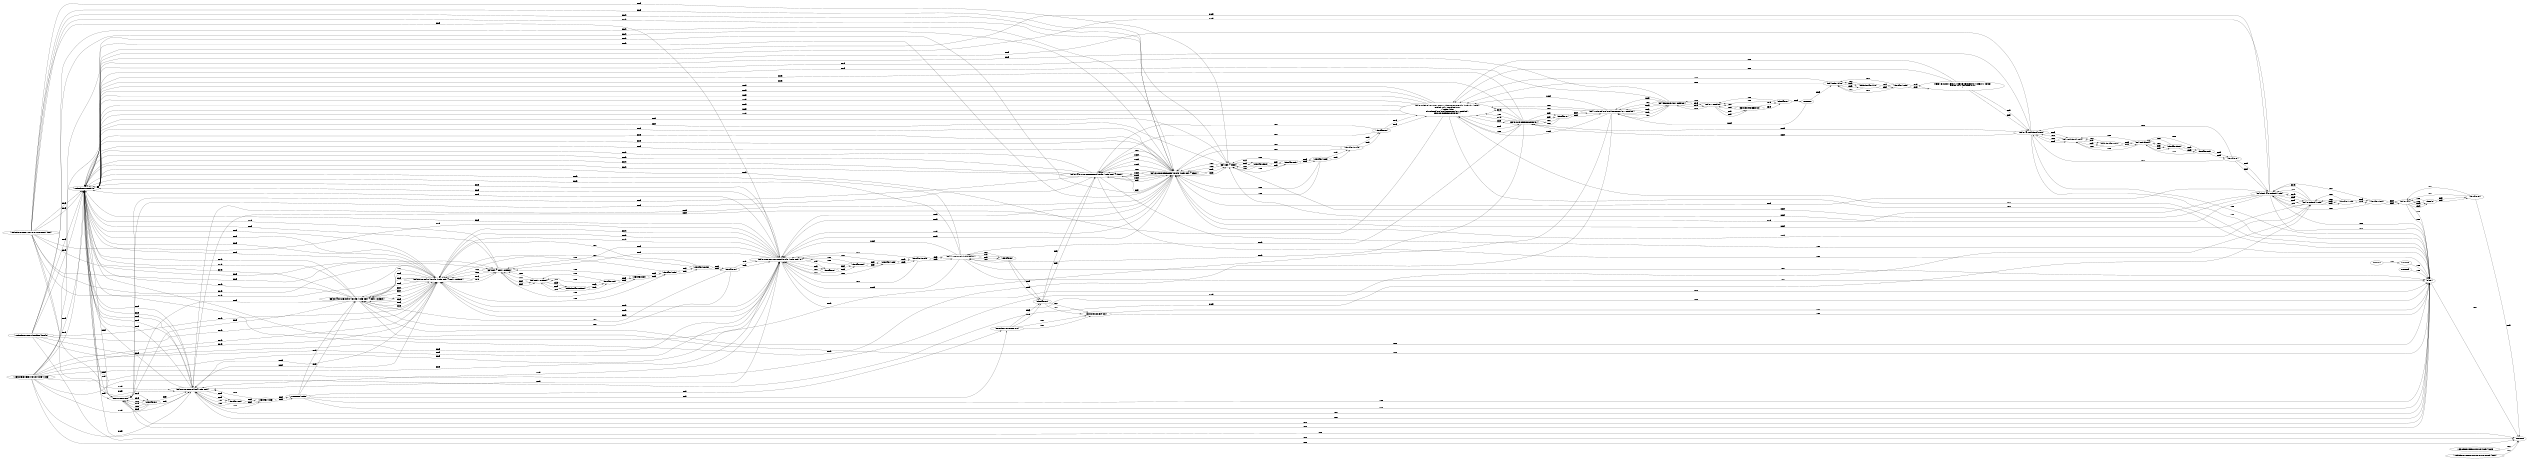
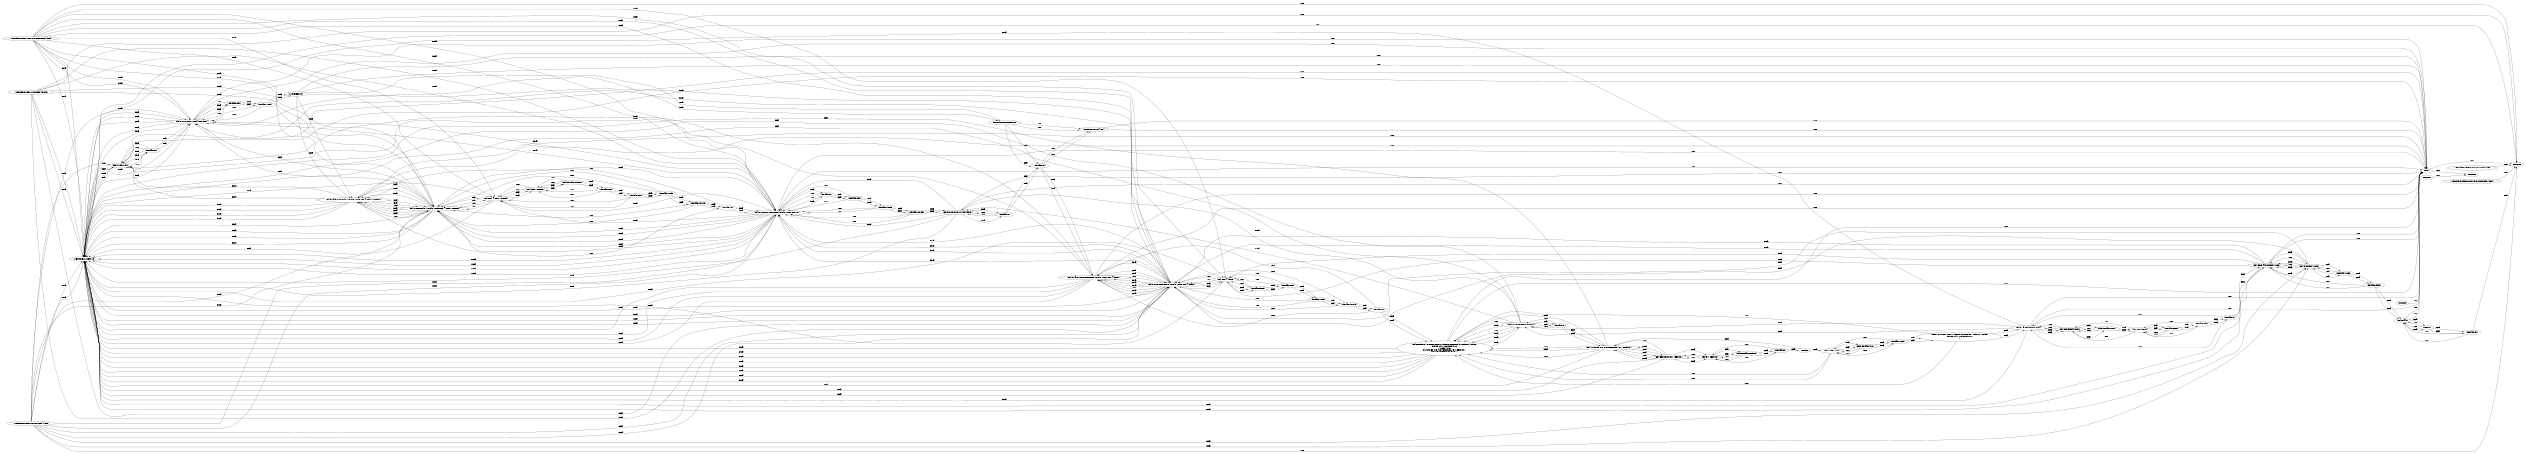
  digraph {
    fontname="DejaVu Sans"
    rankdir=LR
    node [fontname="DejaVu Sans"]
    edge [fontname="DejaVu Sans"]
    n1 [label="(MethodReturn,static int)"]
    n2 [label="(Return,return err;)"]
    1000103
    n4 [label="(Block,)"]
    n5 [label="(Identifier,err)"]
    n6 [label="(MethodParameterIn,handle_t *handle)"]
-   n7 [label="(Call,ext4_ext_get_access(handle, inode, path + depth))"]
+   n7 [label="(Call,ext4_ext_get_debug(handle, inode, path + depth))"]
    n8 [label="(Call,ext4_ext_try_to_merge(handle, inode, path, ex))"]
    n9 [label="(Call,ext4_ext_dirty(handle, inode, path + path->p_depth))"]
    n10 [label="(Call,err = ext4_ext_get_access(handle, inode, path + depth))"]
    n11 [label="(Call,path + depth)"]
-   n12 [label="(Call,ext4_ext_actual_leaf(inode, path))"]
+   n12 [label="(Call,ext4_ext_show_leaf(inode, path))"]
    n13 [label="(Identifier,ex)"]
    n14 [label="(Call,path + path->p_depth)"]
    n15 [label="(Call,err = ext4_ext_dirty(handle, inode, path + path->p_depth))"]
    n16 [label="(Identifier,depth)"]
    n17 [label="(Call,path[depth])"]
    n18 [label="(Identifier,path)"]
    n19 [label="(Call,path[depth].p_ext)"]
    n20 [label="(Identifier,ex)"]
    n21 [label="(FieldIdentifier,p_ext)"]
    n22 [label="(Call,ex = path[depth].p_ext)"]
    n23 [label="(Call,ext4_ext_get_actual_len(ex))"]
    n24 [label="(Call,ext_debug(\"ext4_convert_unwritten_extents_endio: inode %lu, logical\"\n \t\t\"block %llu, max_blocks %u\n\", inode->i_ino,\n\t\t(unsigned long long)le32_to_cpu(ex->ee_block),\n\t\text4_ext_get_actual_len(ex)))"]
    n25 [label="(Identifier,ex)"]
-   n26 [label="(Call,llu4_ext_mark_initialized(ex))"]
+   n26 [label="(Call,ext4_ext_mark_initialized(ex))"]
    n27 [label="(Call,depth = ext_depth(inode))"]
    n28 [label="(Call,ext_depth(inode))"]
    n29 [label="(Literal,\"ext4_convert_unwritten_extents_endio: inode %lu, logical\"\n \t\t\"block %llu, max_blocks %u\n\")"]
    n30 [label="(Call,inode->i_ino)"]
    n31 [label="(FieldIdentifier,i_ino)"]
    n32 [label="(Identifier,inode)"]
    n33 [label="(Call,(unsigned long long)le32_to_cpu(ex->ee_block))"]
    n34 [label="(Call,le32_to_cpu(ex->ee_block))"]
    n35 [label="(Call,ex->ee_block)"]
    n36 [label="(FieldIdentifier,ee_block)"]
    n37 [label="(Identifier,ex)"]
    1000131
    n39 [label="(Identifier,ex)"]
    n40 [label="(Identifier,err)"]
    n41 [label="(Identifier,handle)"]
    n42 [label="(Identifier,inode)"]
    n43 [label="(Identifier,depth)"]
    n44 [label="(Identifier,path)"]
    n45 [label="(Identifier,path)"]
    n46 [label="(ControlStructure,if (err))"]
    n47 [label="(Identifier,err)"]
    n48 [label="(ControlStructure,goto out;)"]
    n49 [label="(MethodParameterIn,struct inode *inode)"]
    n50 [label="(Identifier,inode)"]
    n51 [label="(MethodParameterOut,struct inode *inode)"]
    n52 [label="(Identifier,path)"]
    n53 [label="(Call,path->p_depth)"]
    n54 [label="(Identifier,handle)"]
    n55 [label="(Identifier,inode)"]
    n56 [label="(Identifier,err)"]
    n57 [label="(Identifier,handle)"]
    n58 [label="(Identifier,inode)"]
    n59 [label="(FieldIdentifier,p_depth)"]
    n60 [label="(Identifier,path)"]
    n61 [label="(Identifier,path)"]
    n62 [label="(MethodParameterIn,struct ext4_ext_path *path)"]
    n63 [label="(MethodParameterOut,struct ext4_ext_path *path)"]
-   n64 [label="(JumpTarget,inode:)"]
+   n64 [label="(JumpTarget,out:)"]
    n65 [label="(Identifier,inode)"]
    n66 [label="(Literal,0)"]
    n67 [label="(Call,err = 0)"]
    n68 [label="(Identifier,err)"]
    n69 [label="(Identifier,depth)"]
    1000108
    1000109
    1000110
    n1 -> n2 [label="CFG: "]
    n1 -> n2 [label="CFG: "]
    n1 -> 1000103 [label="AST: "]
    n2 -> n1 [label="DDG: "]
    n2 -> n1 [label="DDG: "]
    n2 -> n4 [label="AST: "]
    n2 -> n4 [label="AST: "]
    n2 -> n5 [label="CFG: "]
    n2 -> n5 [label="CFG: "]
    n4 -> 1000103 [label="AST: "]
    n5 -> n2 [label="AST: "]
    n5 -> n2 [label="DDG: "]
    n5 -> n2 [label="AST: "]
    n5 -> n2 [label="DDG: "]
    n5 -> n12 [label="CFG: "]
    n5 -> n12 [label="CFG: "]
    n6 -> n1 [label="DDG: "]
    n6 -> n1 [label="DDG: "]
    n6 -> 1000103 [label="AST: "]
    n6 -> n7 [label="DDG: "]
    n6 -> n7 [label="DDG: "]
    n6 -> n8 [label="DDG: "]
    n6 -> n8 [label="DDG: "]
    n6 -> n9 [label="DDG: "]
    n6 -> n9 [label="DDG: "]
    n7 -> n1 [label="DDG: "]
    n7 -> n1 [label="DDG: "]
    n7 -> n1 [label="DDG: "]
    n7 -> n1 [label="DDG: "]
    n7 -> n8 [label="DDG: "]
    n7 -> n8 [label="DDG: "]
    n7 -> n8 [label="DDG: "]
    n7 -> n8 [label="DDG: "]
    n7 -> n10 [label="AST: "]
    n7 -> n10 [label="DDG: "]
    n7 -> n10 [label="DDG: "]
    n7 -> n10 [label="DDG: "]
    n7 -> n10 [label="AST: "]
    n7 -> n10 [label="DDG: "]
    n7 -> n10 [label="DDG: "]
    n7 -> n10 [label="DDG: "]
    n7 -> n11 [label="CFG: "]
    n7 -> n11 [label="CFG: "]
    n7 -> n12 [label="DDG: "]
    n7 -> n12 [label="DDG: "]
    n8 -> n1 [label="DDG: "]
    n8 -> n1 [label="DDG: "]
    n8 -> n1 [label="DDG: "]
    n8 -> n1 [label="DDG: "]
    n8 -> n4 [label="AST: "]
    n8 -> n4 [label="AST: "]
    n8 -> n9 [label="DDG: "]
    n8 -> n9 [label="DDG: "]
    n8 -> n9 [label="DDG: "]
    n8 -> n9 [label="DDG: "]
    n8 -> n9 [label="DDG: "]
    n8 -> n9 [label="DDG: "]
    n8 -> n12 [label="DDG: "]
    n8 -> n12 [label="DDG: "]
    n8 -> n13 [label="CFG: "]
    n8 -> n13 [label="CFG: "]
    n8 -> n14 [label="DDG: "]
    n8 -> n14 [label="DDG: "]
    n9 -> n1 [label="DDG: "]
    n9 -> n1 [label="DDG: "]
    n9 -> n1 [label="DDG: "]
    n9 -> n1 [label="DDG: "]
    n9 -> n12 [label="DDG: "]
    n9 -> n12 [label="DDG: "]
    n9 -> n14 [label="CFG: "]
    n9 -> n14 [label="CFG: "]
    n9 -> n15 [label="AST: "]
    n9 -> n15 [label="DDG: "]
    n9 -> n15 [label="DDG: "]
    n9 -> n15 [label="DDG: "]
    n9 -> n15 [label="AST: "]
    n9 -> n15 [label="DDG: "]
    n9 -> n15 [label="DDG: "]
    n9 -> n15 [label="DDG: "]
    n10 -> n1 [label="DDG: "]
    n10 -> n1 [label="DDG: "]
    n10 -> n1 [label="DDG: "]
    n10 -> n1 [label="DDG: "]
    n10 -> n2 [label="DDG: "]
    n10 -> n2 [label="DDG: "]
    n10 -> n4 [label="AST: "]
    n10 -> n4 [label="AST: "]
    n10 -> n7 [label="CFG: "]
    n10 -> n7 [label="CFG: "]
    n11 -> n1 [label="DDG: "]
    n11 -> n1 [label="DDG: "]
    n11 -> n7 [label="AST: "]
    n11 -> n7 [label="AST: "]
    n11 -> n43 [label="CFG: "]
    n11 -> n43 [label="CFG: "]
    n12 -> n1 [label="DDG: "]
    n12 -> n1 [label="DDG: "]
    n12 -> n1 [label="DDG: "]
    n12 -> n1 [label="DDG: "]
    n12 -> n1 [label="DDG: "]
    n12 -> n1 [label="DDG: "]
    n12 -> n4 [label="AST: "]
    n12 -> n4 [label="AST: "]
    n12 -> n45 [label="CFG: "]
    n12 -> n45 [label="CFG: "]
    n13 -> n8 [label="AST: "]
    n13 -> n8 [label="AST: "]
    n13 -> n52 [label="CFG: "]
    n13 -> n52 [label="CFG: "]
    n14 -> n1 [label="DDG: "]
    n14 -> n1 [label="DDG: "]
    n14 -> n9 [label="AST: "]
    n14 -> n9 [label="AST: "]
    n14 -> n53 [label="CFG: "]
    n14 -> n53 [label="CFG: "]
    n15 -> n1 [label="DDG: "]
    n15 -> n1 [label="DDG: "]
    n15 -> n1 [label="DDG: "]
    n15 -> n1 [label="DDG: "]
    n15 -> n2 [label="DDG: "]
    n15 -> n2 [label="DDG: "]
    n15 -> n4 [label="AST: "]
    n15 -> n4 [label="AST: "]
    n15 -> n9 [label="CFG: "]
    n15 -> n9 [label="CFG: "]
    n16 -> n17 [label="AST: "]
    n16 -> n17 [label="AST: "]
    n16 -> n18 [label="CFG: "]
    n16 -> n18 [label="CFG: "]
    n17 -> n16 [label="CFG: "]
    n17 -> n16 [label="CFG: "]
    n17 -> n19 [label="AST: "]
    n17 -> n19 [label="AST: "]
    n18 -> n17 [label="AST: "]
    n18 -> n17 [label="AST: "]
    n18 -> n20 [label="CFG: "]
    n18 -> n20 [label="CFG: "]
    n19 -> n21 [label="CFG: "]
    n19 -> n21 [label="CFG: "]
    n19 -> n22 [label="AST: "]
    n19 -> n22 [label="AST: "]
    n20 -> n22 [label="AST: "]
    n20 -> n22 [label="AST: "]
    n20 -> n27 [label="CFG: "]
    n20 -> n27 [label="CFG: "]
    n21 -> n17 [label="CFG: "]
    n21 -> n17 [label="CFG: "]
    n21 -> n19 [label="AST: "]
    n21 -> n19 [label="AST: "]
    n22 -> n1 [label="DDG: "]
    n22 -> n1 [label="DDG: "]
    n22 -> n4 [label="AST: "]
    n22 -> n4 [label="AST: "]
    n22 -> n19 [label="CFG: "]
    n22 -> n19 [label="CFG: "]
    n22 -> n23 [label="DDG: "]
    n22 -> n23 [label="DDG: "]
    n23 -> n1 [label="DDG: "]
    n23 -> n1 [label="DDG: "]
    n23 -> n24 [label="AST: "]
    n23 -> n24 [label="DDG: "]
    n23 -> n24 [label="AST: "]
    n23 -> n24 [label="DDG: "]
    n23 -> n25 [label="CFG: "]
    n23 -> n25 [label="CFG: "]
    n23 -> n26 [label="DDG: "]
    n23 -> n26 [label="DDG: "]
    n24 -> n1 [label="DDG: "]
    n24 -> n1 [label="DDG: "]
    n24 -> n1 [label="DDG: "]
    n24 -> n1 [label="DDG: "]
    n24 -> n1 [label="DDG: "]
    n24 -> n1 [label="DDG: "]
    n24 -> n1 [label="DDG: "]
    n24 -> n1 [label="DDG: "]
    n24 -> n4 [label="AST: "]
    n24 -> n4 [label="AST: "]
    n24 -> n23 [label="CFG: "]
    n24 -> n23 [label="CFG: "]
    n25 -> n23 [label="AST: "]
    n25 -> n23 [label="AST: "]
    n25 -> n33 [label="CFG: "]
    n25 -> n33 [label="CFG: "]
    n26 -> n1 [label="DDG: "]
    n26 -> n1 [label="DDG: "]
    n26 -> n4 [label="AST: "]
    n26 -> n4 [label="AST: "]
    n26 -> n8 [label="DDG: "]
    n26 -> n8 [label="DDG: "]
    n26 -> n39 [label="CFG: "]
    n26 -> n39 [label="CFG: "]
    n27 -> n1 [label="DDG: "]
    n27 -> n1 [label="DDG: "]
    n27 -> n4 [label="AST: "]
    n27 -> n4 [label="AST: "]
    n27 -> n7 [label="DDG: "]
    n27 -> n7 [label="DDG: "]
    n27 -> n11 [label="DDG: "]
    n27 -> n11 [label="DDG: "]
    n27 -> n28 [label="CFG: "]
    n27 -> n28 [label="CFG: "]
    n28 -> n7 [label="DDG: "]
    n28 -> n7 [label="DDG: "]
    n28 -> n27 [label="AST: "]
    n28 -> n27 [label="DDG: "]
    n28 -> n27 [label="AST: "]
    n28 -> n27 [label="DDG: "]
    n28 -> n50 [label="CFG: "]
    n28 -> n50 [label="CFG: "]
    n29 -> n22 [label="CFG: "]
    n29 -> n22 [label="CFG: "]
    n29 -> n24 [label="AST: "]
    n29 -> n24 [label="AST: "]
    n30 -> n24 [label="AST: "]
    n30 -> n24 [label="AST: "]
    n30 -> n31 [label="CFG: "]
    n30 -> n31 [label="CFG: "]
    n31 -> n30 [label="AST: "]
    n31 -> n30 [label="AST: "]
    n31 -> n32 [label="CFG: "]
    n31 -> n32 [label="CFG: "]
    n32 -> n29 [label="CFG: "]
    n32 -> n29 [label="CFG: "]
    n32 -> n30 [label="AST: "]
    n32 -> n30 [label="AST: "]
    n33 -> n1 [label="DDG: "]
    n33 -> n1 [label="DDG: "]
    n33 -> n24 [label="AST: "]
    n33 -> n24 [label="DDG: "]
    n33 -> n24 [label="AST: "]
    n33 -> n24 [label="DDG: "]
    n33 -> n34 [label="CFG: "]
    n33 -> n34 [label="CFG: "]
    n34 -> n1 [label="DDG: "]
    n34 -> n1 [label="DDG: "]
    n34 -> n33 [label="AST: "]
    n34 -> n33 [label="DDG: "]
    n34 -> n33 [label="AST: "]
    n34 -> n33 [label="DDG: "]
    n34 -> n35 [label="CFG: "]
    n34 -> n35 [label="CFG: "]
    n35 -> n34 [label="AST: "]
    n35 -> n34 [label="AST: "]
    n35 -> n36 [label="CFG: "]
    n35 -> n36 [label="CFG: "]
    n36 -> n35 [label="AST: "]
    n36 -> n35 [label="AST: "]
    n36 -> n37 [label="CFG: "]
    n36 -> n37 [label="CFG: "]
    n37 -> n35 [label="AST: "]
    n37 -> n35 [label="AST: "]
    n37 -> 1000131 [label="CFG: "]
    1000131 -> n30 [label="CFG: "]
    1000131 -> n33 [label="DDG: "]
    n39 -> n26 [label="AST: "]
    n39 -> n26 [label="AST: "]
    n39 -> n47 [label="CFG: "]
    n39 -> n47 [label="CFG: "]
    n40 -> n10 [label="AST: "]
    n40 -> n10 [label="AST: "]
    n40 -> n24 [label="CFG: "]
    n40 -> n24 [label="CFG: "]
    n41 -> n7 [label="AST: "]
    n41 -> n7 [label="AST: "]
    n41 -> n40 [label="CFG: "]
    n41 -> n40 [label="CFG: "]
    n42 -> n7 [label="AST: "]
    n42 -> n7 [label="AST: "]
    n42 -> n41 [label="CFG: "]
    n42 -> n41 [label="CFG: "]
    n43 -> n11 [label="AST: "]
    n43 -> n11 [label="AST: "]
    n43 -> n44 [label="CFG: "]
    n43 -> n44 [label="CFG: "]
    n44 -> n11 [label="AST: "]
    n44 -> n11 [label="AST: "]
    n44 -> n42 [label="CFG: "]
    n44 -> n42 [label="CFG: "]
    n45 -> n12 [label="AST: "]
    n45 -> n12 [label="AST: "]
    n45 -> n65 [label="CFG: "]
    n45 -> n65 [label="CFG: "]
    n46 -> n4 [label="AST: "]
    n46 -> n4 [label="AST: "]
    n47 -> n10 [label="CFG: "]
    n47 -> n10 [label="CFG: "]
    n47 -> n46 [label="AST: "]
    n47 -> n46 [label="AST: "]
    n48 -> n46 [label="AST: "]
    n48 -> n46 [label="AST: "]
    n48 -> n47 [label="CFG: "]
    n48 -> n47 [label="CFG: "]
    n49 -> n1 [label="DDG: "]
    n49 -> n1 [label="DDG: "]
    n49 -> 1000103 [label="AST: "]
    n49 -> n7 [label="DDG: "]
    n49 -> n7 [label="DDG: "]
    n49 -> n8 [label="DDG: "]
    n49 -> n8 [label="DDG: "]
    n49 -> n9 [label="DDG: "]
    n49 -> n9 [label="DDG: "]
    n49 -> n12 [label="DDG: "]
    n49 -> n12 [label="DDG: "]
    n49 -> n28 [label="DDG: "]
    n49 -> n28 [label="DDG: "]
    n50 -> n28 [label="AST: "]
    n50 -> n28 [label="AST: "]
    n50 -> n69 [label="CFG: "]
    n50 -> n69 [label="CFG: "]
    n51 -> 1000103 [label="AST: "]
    n52 -> n8 [label="AST: "]
    n52 -> n8 [label="AST: "]
    n52 -> n55 [label="CFG: "]
    n52 -> n55 [label="CFG: "]
    n53 -> n14 [label="AST: "]
    n53 -> n14 [label="AST: "]
    n53 -> n59 [label="CFG: "]
    n53 -> n59 [label="CFG: "]
    n54 -> n8 [label="AST: "]
    n54 -> n8 [label="AST: "]
    n54 -> n26 [label="CFG: "]
    n54 -> n26 [label="CFG: "]
    n55 -> n8 [label="AST: "]
    n55 -> n8 [label="AST: "]
    n55 -> n54 [label="CFG: "]
    n55 -> n54 [label="CFG: "]
    n56 -> n8 [label="CFG: "]
    n56 -> n8 [label="CFG: "]
    n56 -> n15 [label="AST: "]
    n56 -> n15 [label="AST: "]
    n57 -> n9 [label="AST: "]
    n57 -> n9 [label="AST: "]
    n57 -> n56 [label="CFG: "]
    n57 -> n56 [label="CFG: "]
    n58 -> n9 [label="AST: "]
    n58 -> n9 [label="AST: "]
    n58 -> n57 [label="CFG: "]
    n58 -> n57 [label="CFG: "]
    n59 -> n53 [label="AST: "]
    n59 -> n53 [label="AST: "]
    n59 -> n61 [label="CFG: "]
    n59 -> n61 [label="CFG: "]
    n60 -> n14 [label="AST: "]
    n60 -> n14 [label="AST: "]
    n60 -> n58 [label="CFG: "]
    n60 -> n58 [label="CFG: "]
    n61 -> n53 [label="AST: "]
    n61 -> n53 [label="AST: "]
    n61 -> n60 [label="CFG: "]
    n61 -> n60 [label="CFG: "]
    n62 -> n1 [label="DDG: "]
    n62 -> n1 [label="DDG: "]
+   n62 -> 1000103 [label="AST: "]
    n62 -> n7 [label="DDG: "]
    n62 -> n7 [label="DDG: "]
    n62 -> n8 [label="DDG: "]
    n62 -> n8 [label="DDG: "]
    n62 -> n9 [label="DDG: "]
    n62 -> n9 [label="DDG: "]
    n62 -> n11 [label="DDG: "]
    n62 -> n11 [label="DDG: "]
    n62 -> n12 [label="DDG: "]
    n62 -> n12 [label="DDG: "]
    n62 -> n14 [label="DDG: "]
    n62 -> n14 [label="DDG: "]
    n63 -> 1000103 [label="AST: "]
    n64 -> n4 [label="AST: "]
    n64 -> n4 [label="AST: "]
    n64 -> n15 [label="CFG: "]
    n64 -> n15 [label="CFG: "]
    n64 -> n48 [label="CFG: "]
    n64 -> n48 [label="CFG: "]
    n65 -> n12 [label="AST: "]
    n65 -> n12 [label="AST: "]
    n65 -> n64 [label="CFG: "]
    n65 -> n64 [label="CFG: "]
    n66 -> n67 [label="AST: "]
    n66 -> n67 [label="AST: "]
    n66 -> n68 [label="CFG: "]
    n66 -> n68 [label="CFG: "]
    n67 -> n4 [label="AST: "]
    n67 -> n4 [label="AST: "]
    n67 -> n66 [label="CFG: "]
    n67 -> n66 [label="CFG: "]
    n68 -> 1000103 [label="CFG: "]
    n68 -> n67 [label="AST: "]
    n68 -> n67 [label="AST: "]
    n69 -> n27 [label="AST: "]
    n69 -> n27 [label="AST: "]
    n69 -> n67 [label="CFG: "]
    n69 -> n67 [label="CFG: "]
-   1000108 -> n4 [label="AST: "]
+   n4 -> 1000108 [label="AST: "]
    1000109 -> n4 [label="AST: "]
    1000110 -> 1000108 [label="AST: "]
  }
